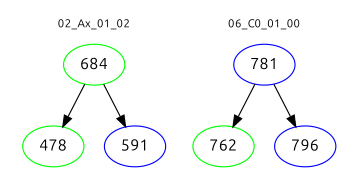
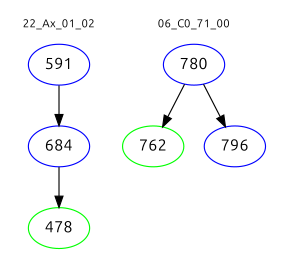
  digraph {
    fontname=Ubuntu
    node [color=blue fontname=Ubuntu]
    edge [color=black fontname=Ubuntu]
-   n1 [color=green label=684]
+   n1 [label=684]
    n2 [color=green label=478]
    n3 [label=591]
-   n4 [label=781]
+   n4 [label=780]
    n5 [color=green label=762]
    n6 [label=796]
    subgraph cluster_1 {
      color=white
      fontsize=10
-     label="02_Ax_01_02"
+     label="22_Ax_01_02"
      n1
      n2
      n3
    }
    subgraph cluster_2 {
      color=white
      fontsize=10
-     label="06_C0_01_00"
+     label="06_C0_71_00"
      n4
      n5
      n6
    }
    n1 -> n2
-   n1 -> n3
+   n3 -> n1
    n4 -> n5
    n4 -> n6
  }
